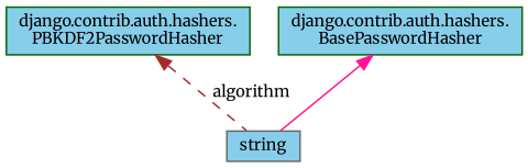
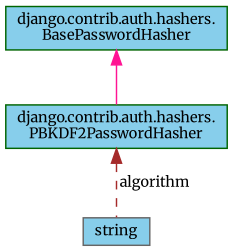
  digraph {
    fontname=Merriweather
    node [color=darkgreen fillcolor=skyblue fontname=Merriweather fontsize=10 shape=record style=filled]
    edge [dir=back fontname=Merriweather fontsize=10 labelfontname=Helvetica labelfontsize=10]
    n1 [fontcolor=black height=0.2 label="django.contrib.auth.hashers.\lPBKDF2PasswordHasher" width=0.4]
    n2 [color=gray40 height=0.2 label=string width=0.4]
    n3 [height=0.2 label="django.contrib.auth.hashers.\lBasePasswordHasher" width=0.4]
    n1 -> n2 [color=brown label=" algorithm" style=dashed]
-   n3 -> n2 [color=deeppink style=solid]
+   n3 -> n1 [color=deeppink style=solid]
  }
